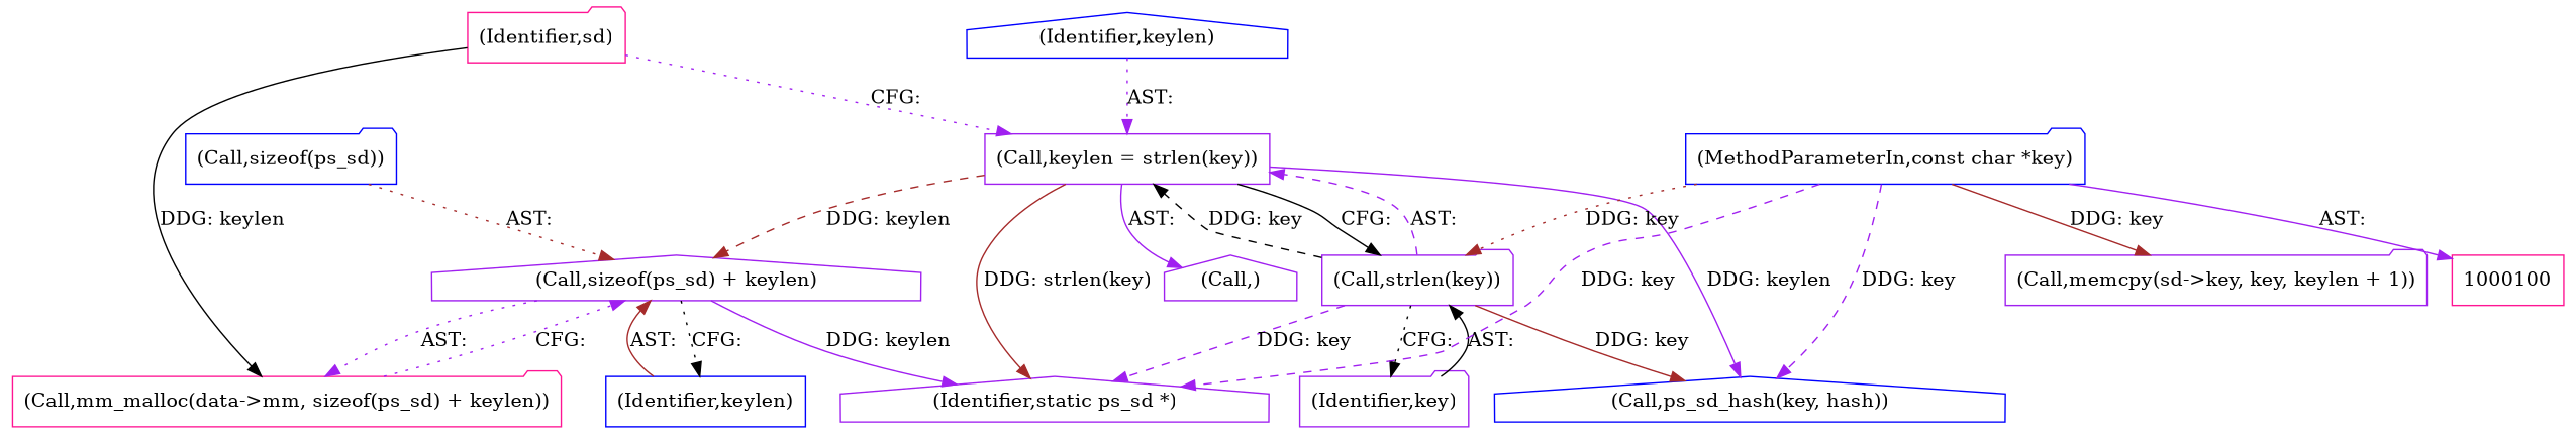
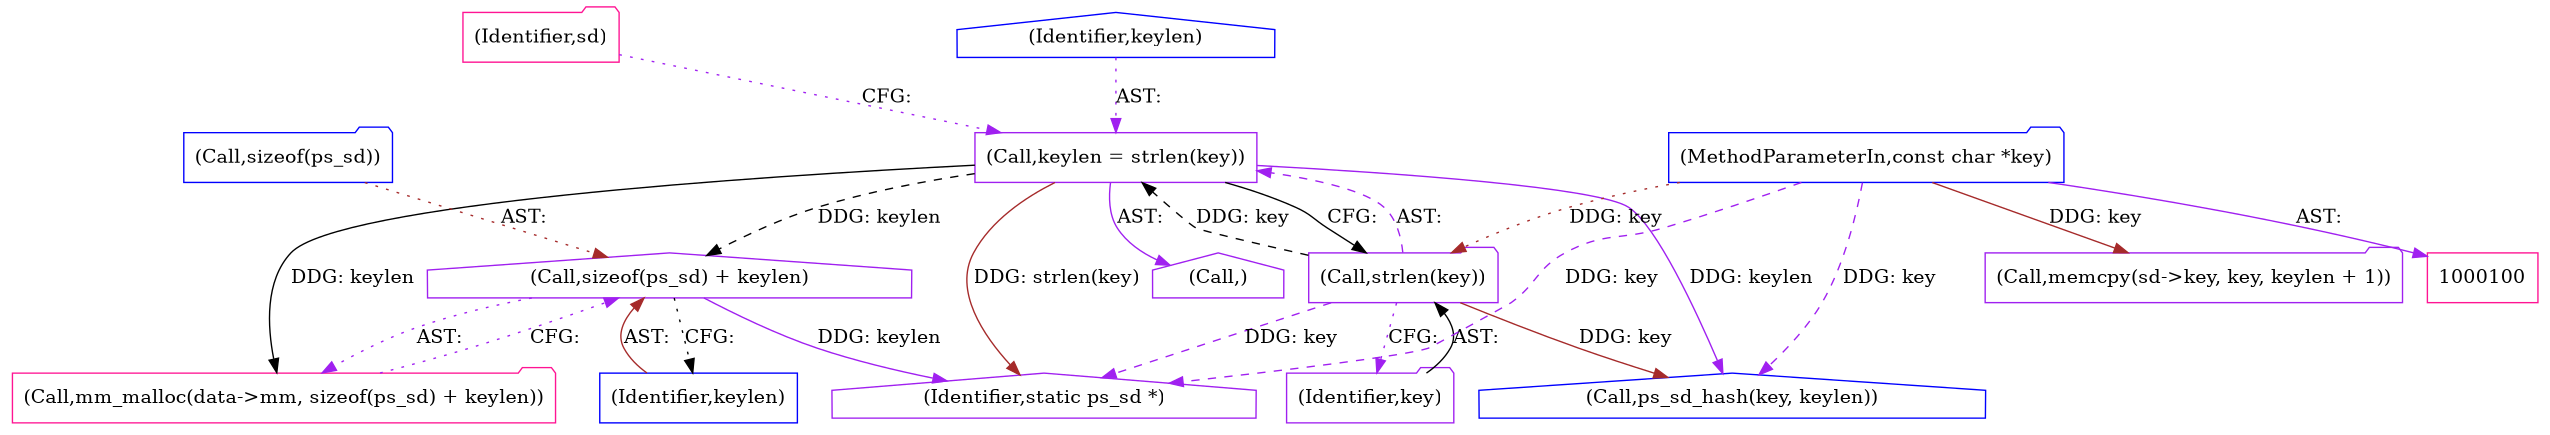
  digraph {
    node [color=purple shape=folder]
    edge [color=purple style=solid]
    n1 [label="(Call,sizeof(ps_sd) + keylen)" shape=house]
    n2 [color=blue label="(Identifier,keylen)" shape=box]
    n3 [color=deeppink label="(Call,mm_malloc(data->mm, sizeof(ps_sd) + keylen))"]
    n4 [label="(Identifier,static ps_sd *)" shape=house]
    n5 [label="(Call,keylen = strlen(key))" shape=box]
    n6 [label="(Call,strlen(key))"]
-   n7 [color=blue label="(Call,ps_sd_hash(key, hash))" shape=house]
+   n7 [color=blue label="(Call,ps_sd_hash(key, keylen))" shape=house]
    n8 [label="(Call,)" shape=house]
    n9 [label="(Identifier,key)"]
    n10 [color=blue label="(MethodParameterIn,const char *key)"]
    n11 [label="(Call,memcpy(sd->key, key, keylen + 1))"]
    1000100 [color=deeppink shape=box]
    n13 [color=blue label="(Call,sizeof(ps_sd))"]
    n14 [color=deeppink label="(Identifier,sd)"]
    n15 [color=blue label="(Identifier,keylen)" shape=house]
    n1 -> n2 [color=black label="CFG: " style=dotted]
    n1 -> n3 [label="AST: " style=dotted]
    n1 -> n4 [label="DDG: keylen"]
    n2 -> n1 [color=brown label="AST: "]
    n3 -> n1 [label="CFG: " style=dotted]
-   n5 -> n1 [color=brown label="DDG: keylen" style=dashed]
-   n14 -> n3 [color=black label="DDG: keylen"]
+   n5 -> n1 [color=black label="DDG: keylen" style=dashed]
+   n5 -> n3 [color=black label="DDG: keylen"]
    n5 -> n4 [color=brown label="DDG: strlen(key)"]
    n5 -> n6 [color=black label="CFG: "]
    n5 -> n7 [label="DDG: keylen"]
    n5 -> n8 [label="AST: "]
    n6 -> n4 [label="DDG: key" style=dashed]
    n6 -> n5 [label="AST: " style=dashed]
    n6 -> n5 [color=black label="DDG: key" style=dashed]
    n6 -> n7 [color=brown label="DDG: key"]
-   n6 -> n9 [color=black label="CFG: " style=dotted]
+   n6 -> n9 [label="CFG: " style=dotted]
    n9 -> n6 [color=black label="AST: "]
    n10 -> n4 [label="DDG: key" style=dashed]
    n10 -> n6 [color=brown label="DDG: key" style=dotted]
    n10 -> n7 [label="DDG: key" style=dashed]
    n10 -> n11 [color=brown label="DDG: key"]
    n10 -> 1000100 [label="AST: "]
    n13 -> n1 [color=brown label="AST: " style=dotted]
    n14 -> n5 [label="CFG: " style=dotted]
    n15 -> n5 [label="AST: " style=dotted]
  }
